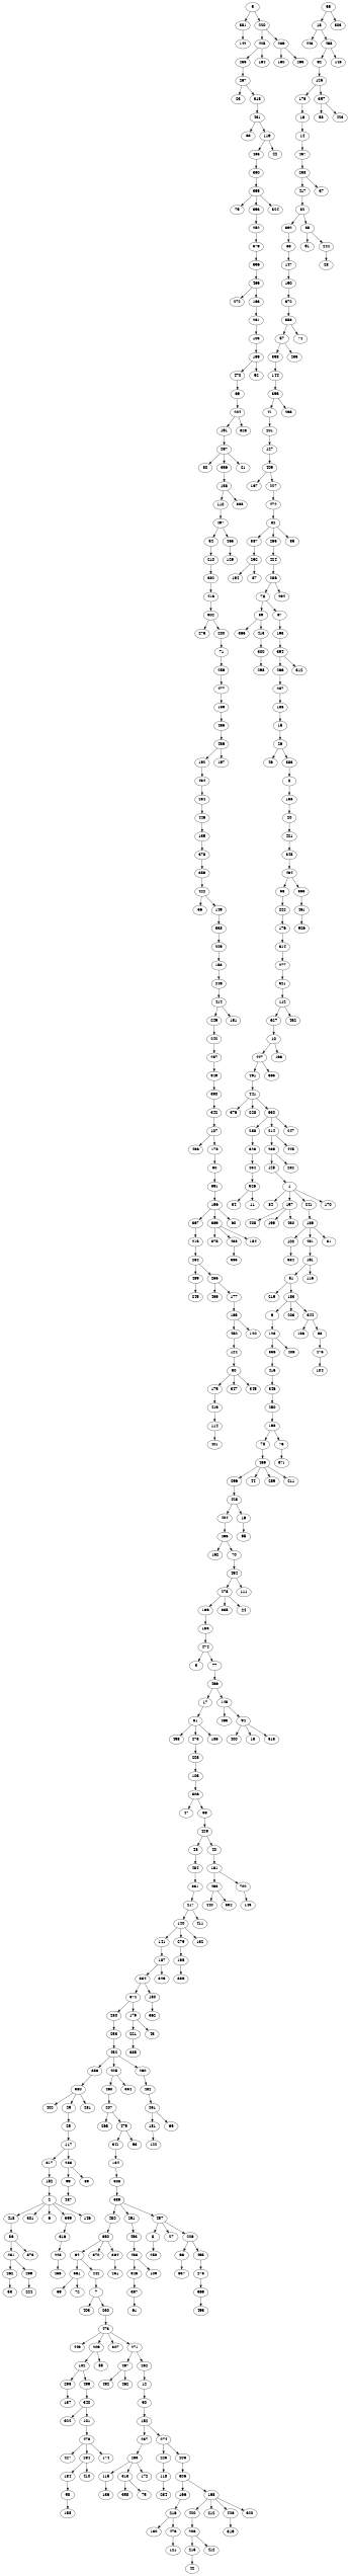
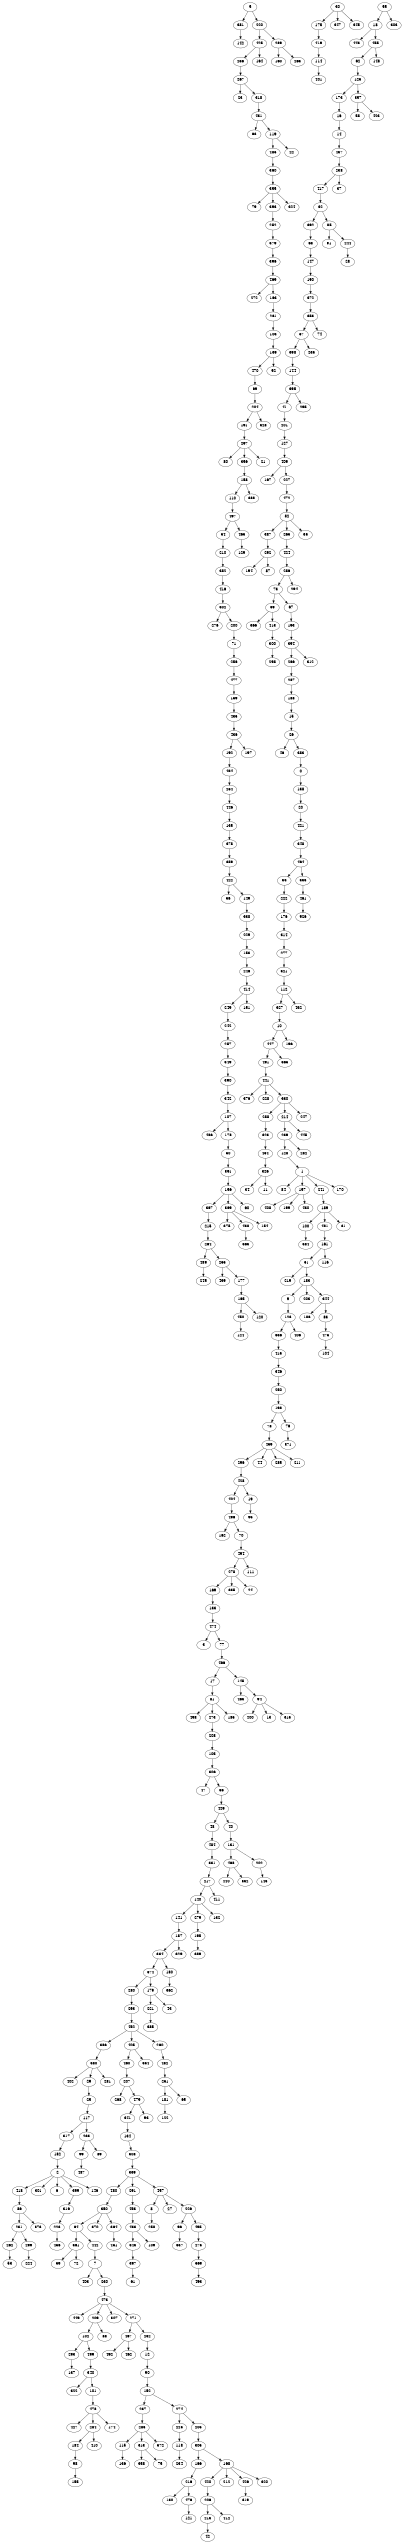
  digraph {
    5
    381
    220
    142
    425
    289
    236
    164
    160
    263
    267
    23
    318
    431
    63
    119
    485
    22
    360
    355
    79
    393
    324
    252
    379
    396
    469
    272
    163
    261
    103
    139
    470
    52
    69
    204
    191
    328
    297
    80
    356
    21
    158
    110
    388
    497
    54
    465
    210
    129
    382
    416
    302
    276
    200
    71
    256
    477
    159
    435
    436
    192
    197
    434
    254
    446
    135
    378
    359
    422
    56
    149
    338
    229
    153
    246
    414
    249
    151
    242
    257
    349
    390
    342
    107
    486
    178
    50
    391
    156
    367
    369
    60
    215
    375
    438
    154
    264
    489
    255
    245
    439
    177
    165
    450
    120
    124
    30
    175
    347
    345
    419
    114
    401
    55
    18
    303
    443
    455
    62
    148
    125
    173
    357
    16
    58
    423
    14
    437
    238
    417
    37
    32
    392
    85
    68
    91
    244
    147
    190
    372
    353
    57
    74
    398
    235
    144
    395
    41
    295
    201
    127
    409
    167
    227
    472
    82
    387
    265
    35
    292
    424
    194
    87
    286
    73
    294
    39
    67
    366
    413
    193
    300
    298
    394
    266
    312
    287
    188
    15
    26
    46
    383
    0
    138
    20
    421
    348
    464
    33
    333
    222
    461
    176
    314
    277
    321
    112
    327
    432
    10
    447
    196
    491
    365
    441
    376
    228
    330
    288
    214
    247
    323
    239
    445
    454
    326
    34
    11
    128
    282
    1
    84
    157
    241
    170
    408
    199
    430
    189
    100
    481
    31
    384
    161
    51
    116
    219
    183
    9
    203
    344
    123
    186
    83
    336
    406
    415
    346
    250
    198
    78
    76
    459
    371
    296
    44
    285
    211
    428
    404
    19
    496
    95
    162
    70
    494
    278
    111
    169
    335
    24
    133
    474
    3
    77
    466
    17
    145
    81
    463
    94
    498
    273
    185
    208
    105
    306
    47
    36
    429
    48
    40
    484
    131
    331
    217
    140
    411
    141
    279
    132
    187
    195
    334
    329
    374
    180
    280
    179
    362
    253
    221
    385
    43
    452
    386
    405
    260
    380
    460
    354
    482
    402
    29
    281
    25
    117
    317
    233
    182
    99
    89
    2
    418
    301
    6
    399
    146
    86
    316
    231
    373
    262
    299
    53
    224
    223
    456
    487
    207
    268
    479
    341
    93
    134
    308
    339
    480
    291
    457
    350
    453
    8
    27
    226
    64
    370
    364
    361
    442
    451
    59
    72
    7
    403
    230
    473
    449
    209
    307
    271
    102
    88
    467
    232
    293
    499
    137
    340
    322
    101
    478
    427
    284
    174
    184
    410
    98
    155
    492
    462
    12
    90
    152
    237
    274
    283
    225
    205
    115
    313
-   172
+   172 [label=572]
    136
    358
    75
    118
    305
    234
    166
    168
    216
    420
    212
    426
    320
    130
    476
    121
    206
    319
    213
    412
    42
    433
    343
    109
    397
    61
    258
    96
    495
    337
    275
    n445 [label=569]
    493
    251
    181
    65
    122
    389
    468
-   202 [label=702]
+   202
    440
    332
    143
    400
    13
    315
    475
    104
    n462 [label=926]
    28
    363
    5 -> 381
    5 -> 220
    381 -> 142
    220 -> 425
    220 -> 289
    425 -> 236
    425 -> 164
    289 -> 160
    289 -> 263
    236 -> 267
    267 -> 23
    267 -> 318
    318 -> 431
    431 -> 63
    431 -> 119
    119 -> 485
    119 -> 22
    485 -> 360
    360 -> 355
    355 -> 79
    355 -> 393
    355 -> 324
    393 -> 252
    252 -> 379
    379 -> 396
    396 -> 469
    469 -> 272
    469 -> 163
    163 -> 261
    261 -> 103
    103 -> 139
    139 -> 470
    139 -> 52
    470 -> 69
    69 -> 204
    204 -> 191
    204 -> 328
    191 -> 297
    297 -> 80
    297 -> 356
    297 -> 21
    356 -> 158
    158 -> 110
    158 -> 388
    110 -> 497
    497 -> 54
    497 -> 465
    54 -> 210
    465 -> 129
    210 -> 382
    382 -> 416
    416 -> 302
    302 -> 276
    302 -> 200
    200 -> 71
    71 -> 256
    256 -> 477
    477 -> 159
    159 -> 435
    435 -> 436
    436 -> 192
    436 -> 197
    192 -> 434
    434 -> 254
    254 -> 446
    446 -> 135
    135 -> 378
    378 -> 359
    359 -> 422
    422 -> 56
    422 -> 149
    149 -> 338
    338 -> 229
    229 -> 153
    153 -> 246
    246 -> 414
    414 -> 249
    414 -> 151
    249 -> 242
    242 -> 257
    257 -> 349
    349 -> 390
    390 -> 342
    342 -> 107
    107 -> 486
    107 -> 178
    178 -> 50
    50 -> 391
    391 -> 156
    156 -> 367
    156 -> 369
    156 -> 60
    367 -> 215
    369 -> 375
    369 -> 438
    369 -> 154
    215 -> 264
    438 -> 363
    264 -> 489
    264 -> 255
    489 -> 245
    255 -> 439
    255 -> 177
    177 -> 165
    165 -> 450
    165 -> 120
    450 -> 124
-   124 -> 30
    30 -> 175
    30 -> 347
    30 -> 345
    175 -> 419
    419 -> 114
    114 -> 401
    55 -> 18
    55 -> 303
    18 -> 443
    18 -> 455
    455 -> 62
    455 -> 148
    62 -> 125
    125 -> 173
    125 -> 357
    173 -> 16
    357 -> 58
    357 -> 423
    16 -> 14
    14 -> 437
    437 -> 238
    238 -> 417
    238 -> 37
    417 -> 32
    32 -> 392
    32 -> 85
    392 -> 68
    85 -> 91
    85 -> 244
    68 -> 147
    244 -> 28
    147 -> 190
    190 -> 372
    372 -> 353
    353 -> 57
    353 -> 74
    57 -> 398
    57 -> 235
    398 -> 144
    144 -> 395
    395 -> 41
    395 -> 295
    41 -> 201
    201 -> 127
    127 -> 409
    409 -> 167
    409 -> 227
    227 -> 472
    472 -> 82
    82 -> 387
    82 -> 265
    82 -> 35
    387 -> 292
    265 -> 424
    292 -> 194
    292 -> 87
    424 -> 286
    286 -> 73
    286 -> 294
    73 -> 39
    73 -> 67
    39 -> 366
    39 -> 413
    67 -> 193
    413 -> 300
    193 -> 394
    300 -> 298
    394 -> 266
    394 -> 312
    266 -> 287
    287 -> 188
    188 -> 15
    15 -> 26
    26 -> 46
    26 -> 383
    383 -> 0
    0 -> 138
    138 -> 20
    20 -> 421
    421 -> 348
    348 -> 464
    464 -> 33
    464 -> 333
    33 -> 222
    333 -> 461
    222 -> 176
    461 -> n462
    176 -> 314
    314 -> 277
    277 -> 321
    321 -> 112
    112 -> 327
    112 -> 432
    327 -> 10
    10 -> 447
    10 -> 196
    447 -> 491
    447 -> 365
    491 -> 441
    441 -> 376
    441 -> 228
    441 -> 330
    330 -> 288
    330 -> 214
    330 -> 247
    288 -> 323
    214 -> 239
    214 -> 445
    323 -> 454
    239 -> 128
    239 -> 282
    454 -> 326
    326 -> 34
    326 -> 11
    128 -> 1
    1 -> 84
    1 -> 157
    1 -> 241
    1 -> 170
    157 -> 408
    157 -> 199
    157 -> 430
    241 -> 189
    189 -> 100
    189 -> 481
    189 -> 31
    100 -> 384
    481 -> 161
    161 -> 51
    161 -> 116
    51 -> 219
    51 -> 183
    183 -> 9
    183 -> 203
    183 -> 344
    9 -> 123
    344 -> 186
    344 -> 83
    123 -> 336
    123 -> 406
    83 -> 475
    336 -> 415
    415 -> 346
    346 -> 250
    250 -> 198
    198 -> 78
    198 -> 76
    78 -> 459
    76 -> 371
    459 -> 296
    459 -> 44
    459 -> 285
    459 -> 211
    296 -> 428
    428 -> 404
    428 -> 19
    404 -> 496
    19 -> 95
    496 -> 162
    496 -> 70
    70 -> 494
    494 -> 278
    494 -> 111
    278 -> 169
    278 -> 335
    278 -> 24
    169 -> 133
    133 -> 474
    474 -> 3
    474 -> 77
    77 -> 466
    466 -> 17
    466 -> 145
    17 -> 81
    145 -> 463
    145 -> 94
    81 -> 498
    81 -> 273
    81 -> 185
    94 -> 400
    94 -> 13
    94 -> 315
    273 -> 208
    208 -> 105
    105 -> 306
    306 -> 47
    306 -> 36
    36 -> 429
    429 -> 48
    429 -> 40
    48 -> 484
    40 -> 131
    484 -> 331
    131 -> 468
    131 -> 202
    331 -> 217
    217 -> 140
    217 -> 411
    140 -> 141
    140 -> 279
    140 -> 132
    141 -> 187
    279 -> 195
    187 -> 334
    187 -> 329
    195 -> 389
    334 -> 374
    334 -> 180
    374 -> 280
    374 -> 179
    180 -> 362
    280 -> 253
    179 -> 221
    179 -> 43
    253 -> 452
    221 -> 385
    452 -> 386
    452 -> 405
    452 -> 260
    386 -> 380
    405 -> 460
    405 -> 354
    260 -> 482
    380 -> 402
    380 -> 29
    380 -> 281
    460 -> 207
    482 -> 251
    29 -> 25
    25 -> 117
    117 -> 317
    117 -> 233
    317 -> 182
    233 -> 99
    233 -> 89
    182 -> 2
    99 -> 487
    2 -> 418
    2 -> 301
    2 -> 6
    2 -> 399
    2 -> 146
    418 -> 86
    399 -> 316
    86 -> 231
    86 -> 373
    316 -> 223
    231 -> 262
    231 -> 299
    262 -> 53
    299 -> 224
    223 -> 456
    207 -> 268
    207 -> 479
    479 -> 341
    479 -> 93
    341 -> 134
    134 -> 308
    308 -> 339
    339 -> 480
    339 -> 291
    339 -> 457
    480 -> 350
    291 -> 453
    457 -> 8
    457 -> 27
    457 -> 226
    350 -> 64
    350 -> 370
    350 -> 364
    453 -> 433
    8 -> 258
    226 -> 96
    226 -> 495
    64 -> 361
    64 -> 442
    364 -> 451
    361 -> 59
    361 -> 72
    442 -> 7
    7 -> 403
    7 -> 230
    230 -> 473
    473 -> 449
    473 -> 209
    473 -> 307
    473 -> 271
    209 -> 102
    209 -> 88
    271 -> 467
    271 -> 232
    102 -> 293
    102 -> 499
    467 -> 492
    467 -> 462
    232 -> 12
    293 -> 137
    499 -> 340
    340 -> 322
    340 -> 101
    101 -> 478
    478 -> 427
    478 -> 284
    478 -> 174
    284 -> 184
    284 -> 410
    184 -> 98
    98 -> 155
    12 -> 90
    90 -> 152
    152 -> 237
    152 -> 274
    237 -> 283
    274 -> 225
    274 -> 205
    283 -> 115
    283 -> 313
    283 -> 172
    225 -> 118
    205 -> 305
    115 -> 136
    313 -> 358
    313 -> 75
    118 -> 234
    305 -> 166
    305 -> 168
    166 -> 216
    168 -> 420
    168 -> 212
    168 -> 426
    168 -> 320
    216 -> 130
    216 -> 476
    420 -> 206
    426 -> 319
    476 -> 121
    206 -> 213
    206 -> 412
    213 -> 42
    433 -> 343
    433 -> 109
    343 -> 397
    397 -> 61
    96 -> 337
    495 -> 275
    275 -> n445
    n445 -> 493
    251 -> 181
    251 -> 65
    181 -> 122
    468 -> 440
    468 -> 332
    202 -> 143
    475 -> 104
  }
